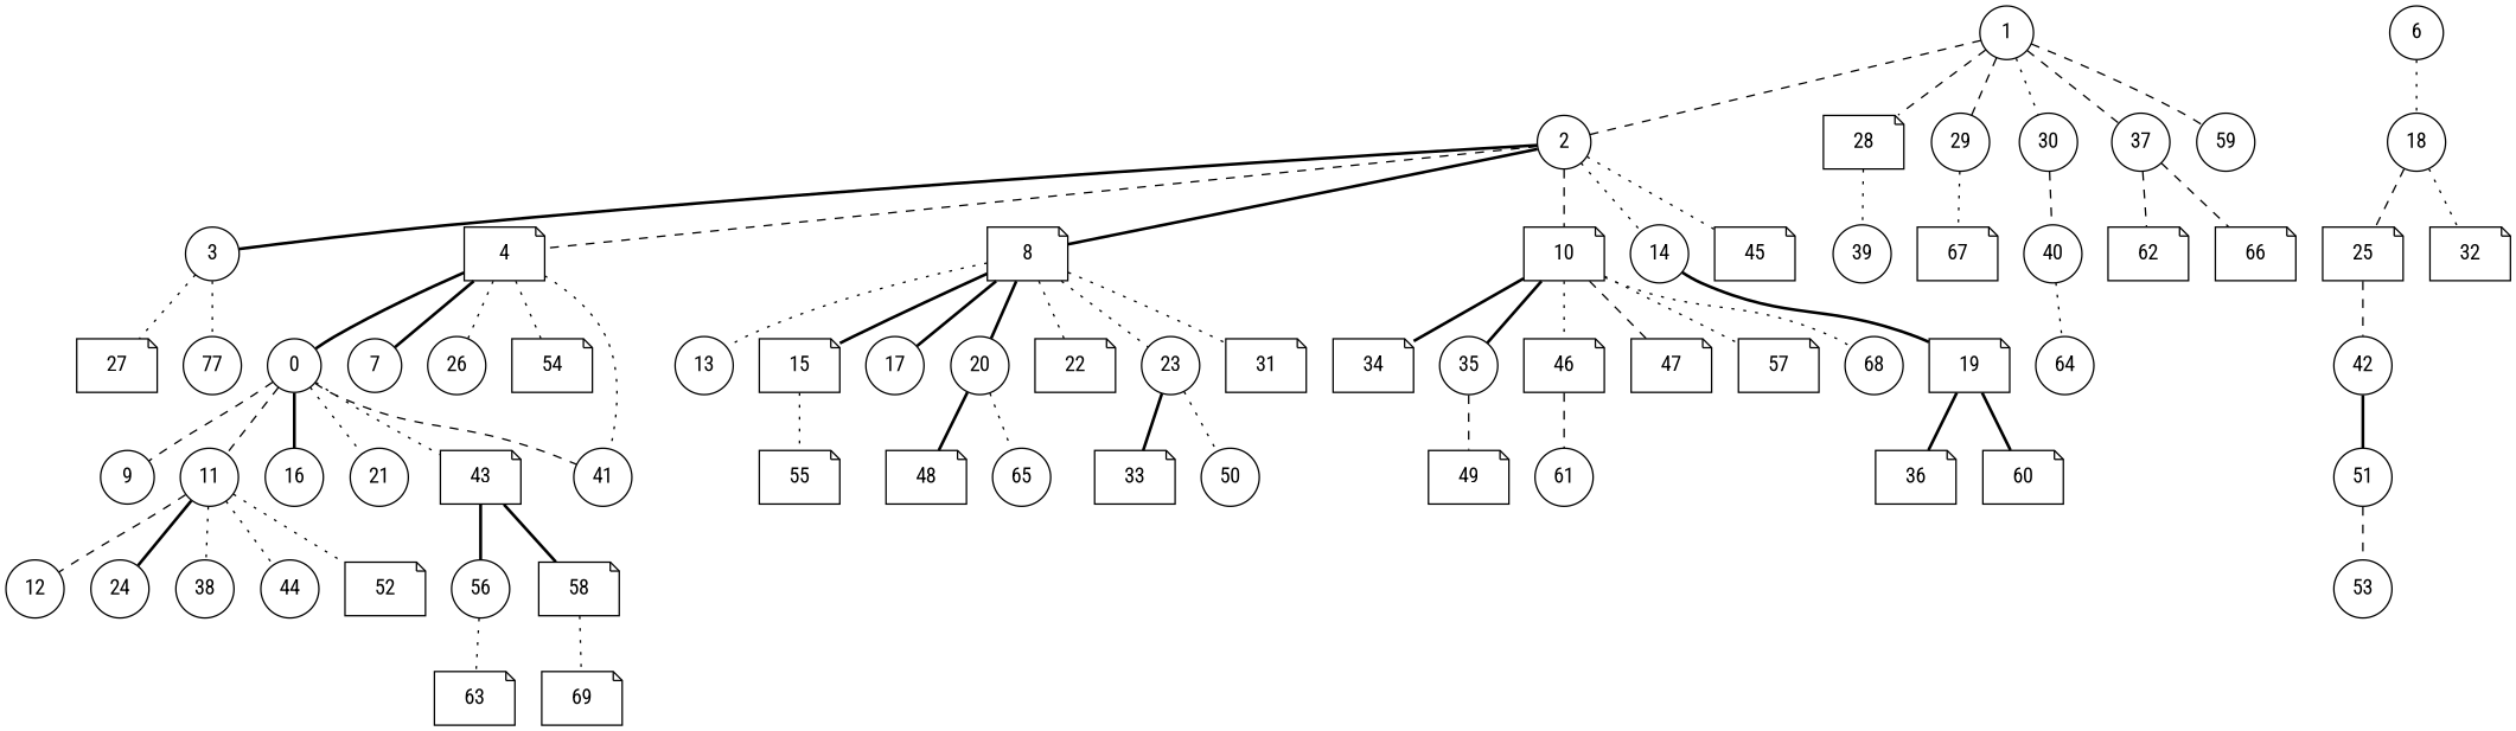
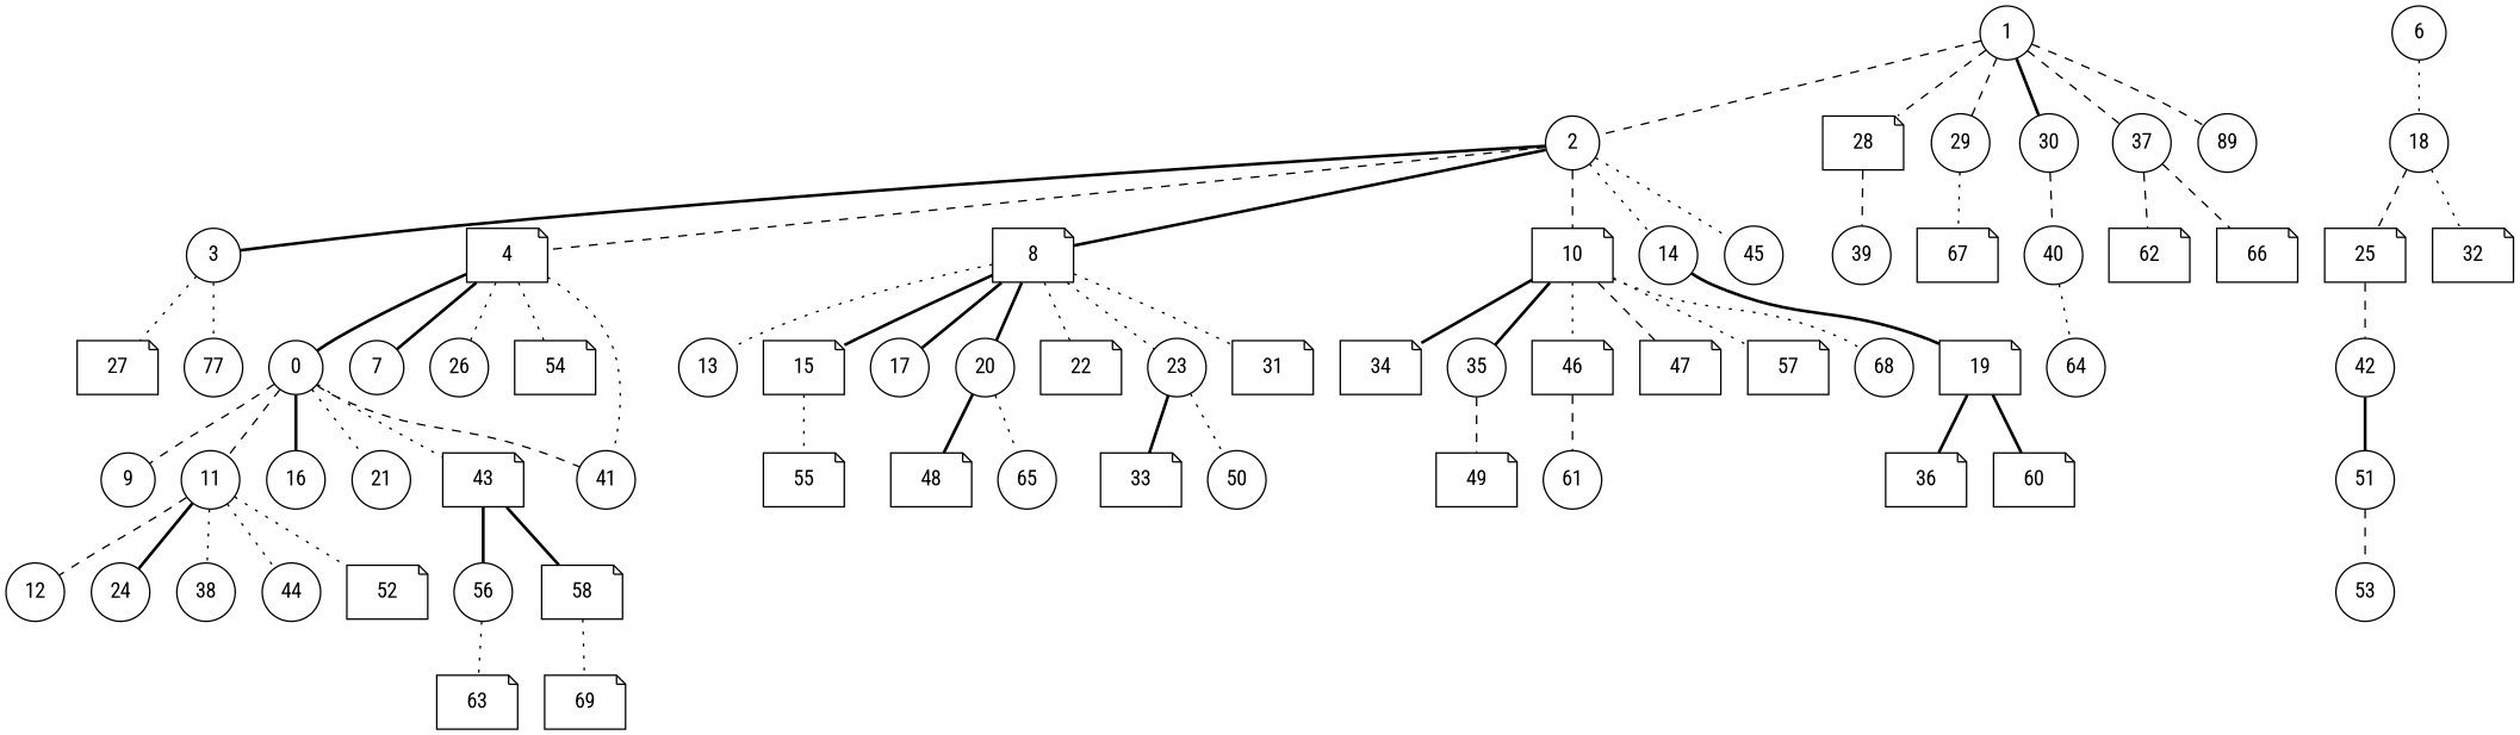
  graph {
    fontname="Roboto Condensed"
    node [fontname="Roboto Condensed" shape=circle]
    edge [fontname="Roboto Condensed" style=dotted]
    1
    2
    28 [shape=note]
    29
    30
    37
-   59
+   59 [label=89]
    3
    4 [shape=note]
    8 [shape=note]
    10 [shape=note]
    14
-   45 [shape=note]
+   45
    39
    67 [shape=note]
    40
    62 [shape=note]
    66 [shape=note]
    27 [shape=note]
    n20 [label=77]
    n21 [label=0]
    7
    26
    54 [shape=note]
    41
    13
    15 [shape=note]
    17
    20
    22 [shape=note]
    23
    31 [shape=note]
    34 [shape=note]
    35
    46 [shape=note]
    47 [shape=note]
    57 [shape=note]
    68
    19 [shape=note]
    64
    9
    11
    16
    21
    43 [shape=note]
    6
    18
    55 [shape=note]
    48 [shape=note]
    65
    33 [shape=note]
    50
    49 [shape=note]
    61
    36 [shape=note]
    60 [shape=note]
    12
    24
    38
    44
    52 [shape=note]
    56
    58 [shape=note]
    25 [shape=note]
    32 [shape=note]
    63 [shape=note]
    69 [shape=note]
    42
    51
    53
    1 -- 2 [style=dashed]
    1 -- 28 [style=dashed]
    1 -- 29 [style=dashed]
-   1 -- 30
+   1 -- 30 [style=bold]
    1 -- 37 [style=dashed]
    1 -- 59 [style=dashed]
    2 -- 3 [style=bold]
    2 -- 4 [style=dashed]
    2 -- 8 [style=bold]
    2 -- 10 [style=dashed]
    2 -- 14
    2 -- 45
-   28 -- 39
+   28 -- 39 [style=dashed]
    29 -- 67
    30 -- 40 [style=dashed]
    37 -- 62 [style=dashed]
    37 -- 66 [style=dashed]
    3 -- 27
    3 -- n20
    4 -- n21 [style=bold]
    4 -- 7 [style=bold]
    4 -- 26
    4 -- 54
    4 -- 41
    8 -- 13
    8 -- 15 [style=bold]
    8 -- 17 [style=bold]
    8 -- 20 [style=bold]
    8 -- 22
    8 -- 23
    8 -- 31
    10 -- 34 [style=bold]
    10 -- 35 [style=bold]
    10 -- 46
    10 -- 47 [style=dashed]
    10 -- 57
    10 -- 68
    14 -- 19 [style=bold]
    40 -- 64
    n21 -- 41 [style=dashed]
    n21 -- 9 [style=dashed]
    n21 -- 11 [style=dashed]
    n21 -- 16 [style=bold]
    n21 -- 21
    n21 -- 43
    15 -- 55
    20 -- 48 [style=bold]
    20 -- 65
    23 -- 33 [style=bold]
    23 -- 50
    35 -- 49 [style=dashed]
    46 -- 61 [style=dashed]
    19 -- 36 [style=bold]
    19 -- 60 [style=bold]
    11 -- 12 [style=dashed]
    11 -- 24 [style=bold]
    11 -- 38
    11 -- 44
    11 -- 52
    43 -- 56 [style=bold]
    43 -- 58 [style=bold]
    6 -- 18
    18 -- 25 [style=dashed]
    18 -- 32
    56 -- 63
    58 -- 69
    25 -- 42 [style=dashed]
    42 -- 51 [style=bold]
    51 -- 53 [style=dashed]
  }
